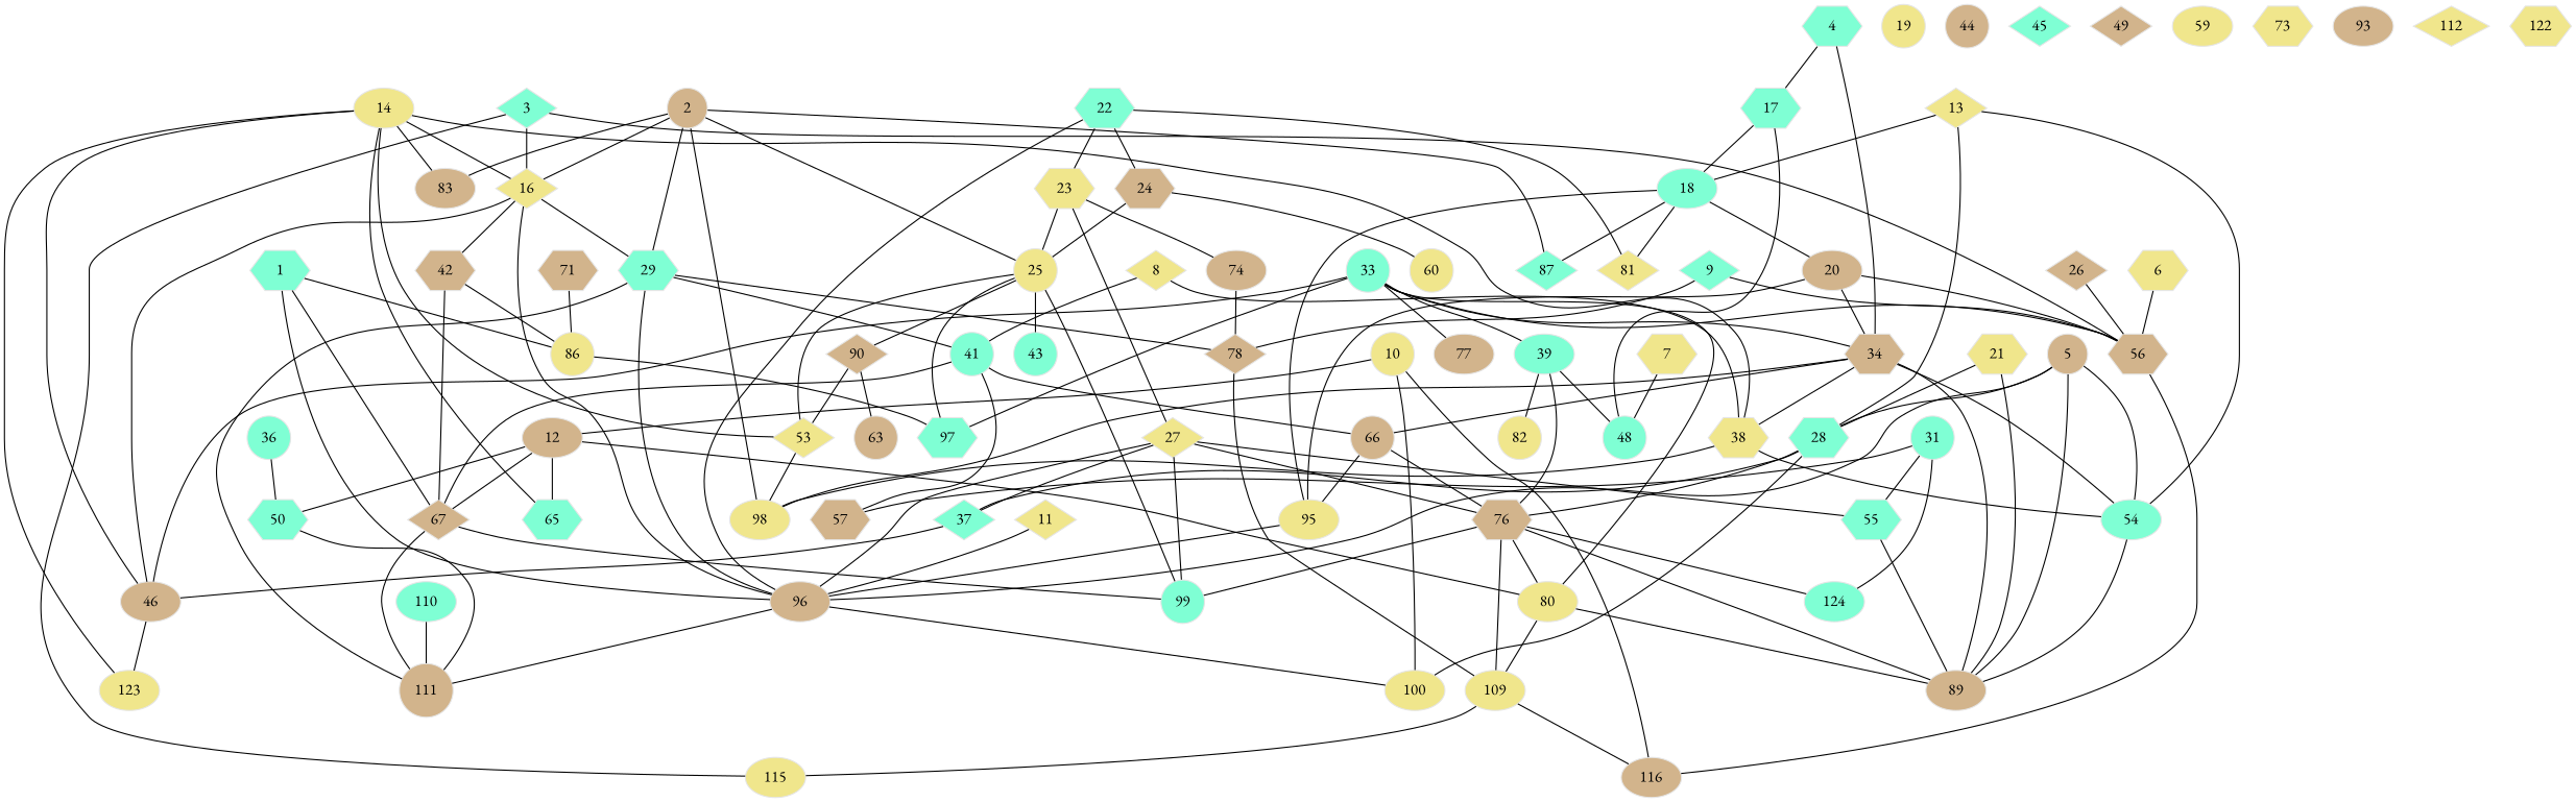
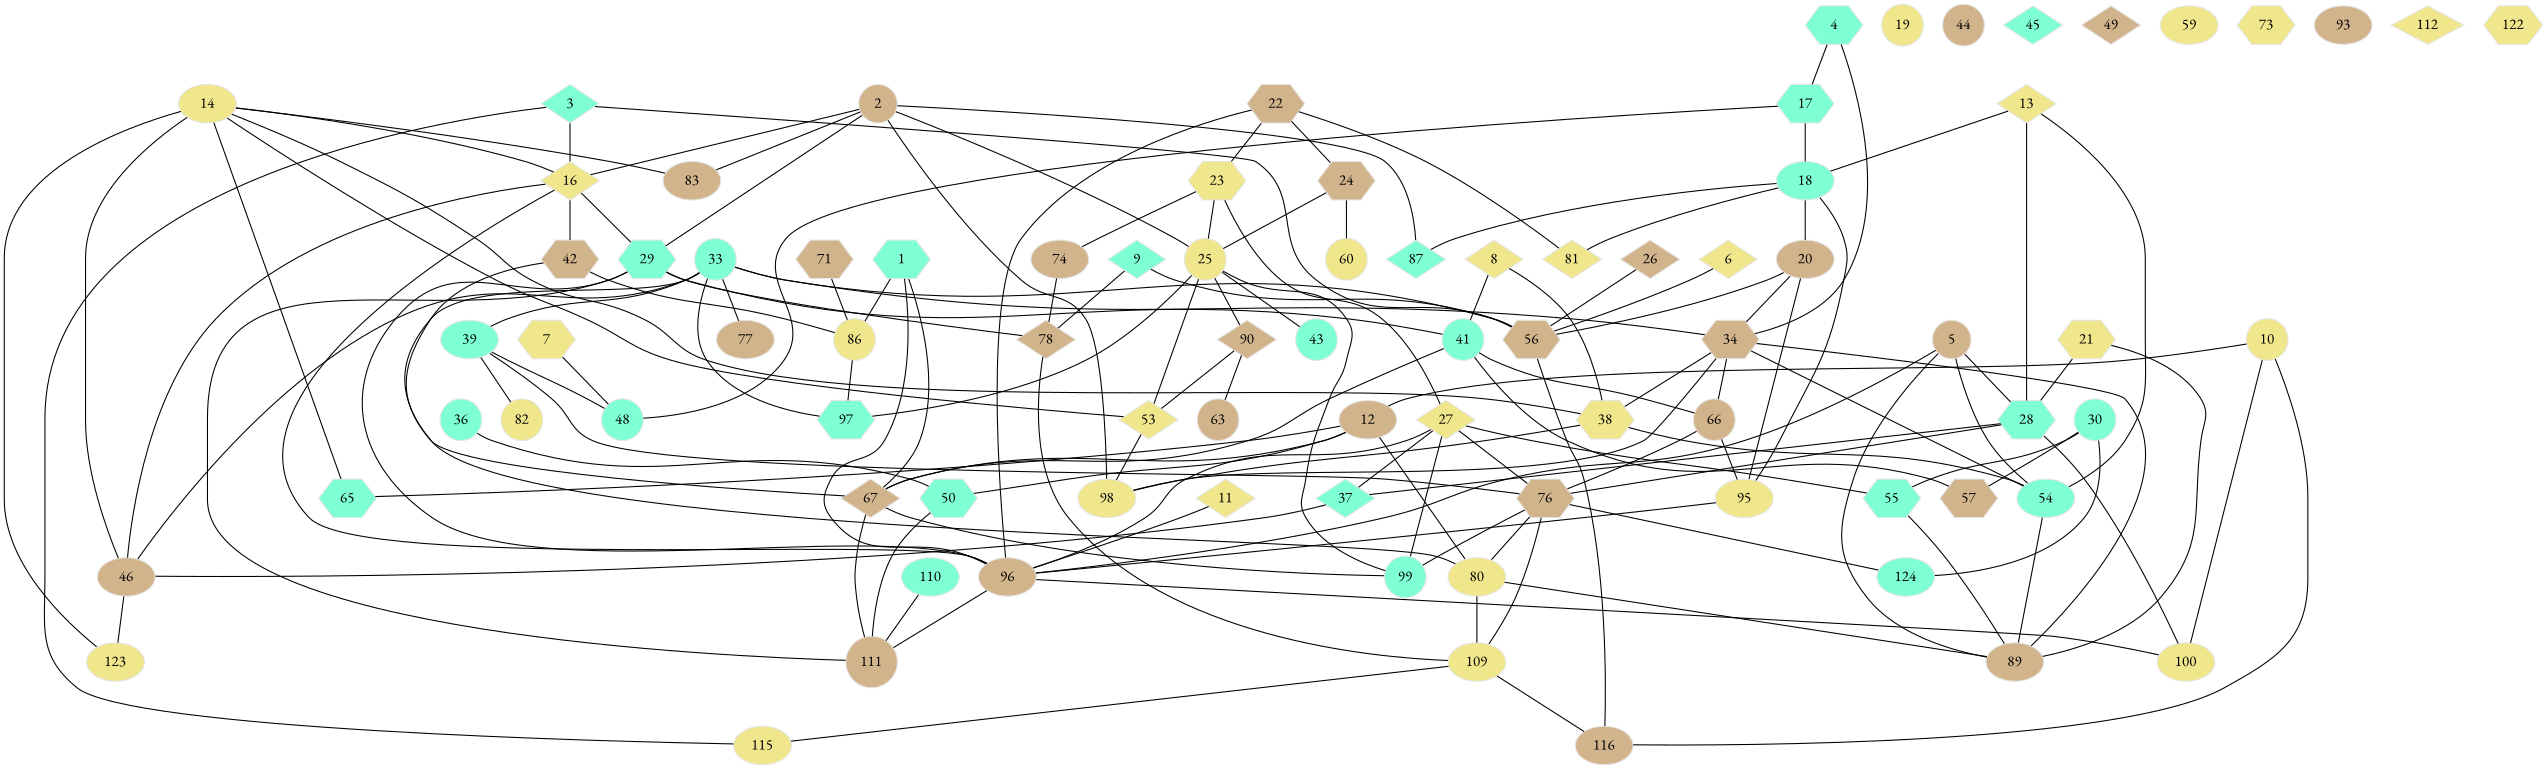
  graph {
    fontname="EB Garamond"
    node [color=gray90 fillcolor=khaki fontname="EB Garamond" shape=hexagon style=filled]
    edge [fontname="EB Garamond"]
    1 [fillcolor=aquamarine super="+117"]
    67 [fillcolor=tan shape=diamond super="+125"]
    86 [shape=circle super="+118"]
    96 [fillcolor=tan shape=ellipse super="+104"]
    99 [fillcolor=aquamarine shape=circle]
    111 [fillcolor=tan shape=circle super="+114"]
    97 [fillcolor=aquamarine]
    100 [shape=ellipse super="+102"]
    2 [fillcolor=tan shape=circle super="+32"]
    16 [shape=diamond super="+92"]
    25 [shape=circle super="+124"]
    29 [fillcolor=aquamarine super="+35"]
    83 [fillcolor=tan shape=ellipse]
    87 [fillcolor=aquamarine shape=diamond]
    98 [shape=ellipse]
    46 [fillcolor=tan shape=ellipse super="+106"]
    42 [fillcolor=tan super="+94"]
    53 [shape=diamond super="+85"]
    n19 [fillcolor=tan label=90 shape=diamond]
    43 [fillcolor=aquamarine shape=circle]
    41 [fillcolor=aquamarine shape=circle super="+62"]
    78 [fillcolor=tan shape=diamond super="+105"]
    39 [fillcolor=aquamarine shape=ellipse super="+68"]
    48 [fillcolor=aquamarine shape=circle]
    76 [fillcolor=tan super="+107"]
    82 [shape=circle]
    3 [fillcolor=aquamarine shape=diamond]
    56 [fillcolor=tan super="+126"]
    115 [shape=ellipse super="+120"]
    116 [fillcolor=tan shape=ellipse]
    17 [fillcolor=aquamarine super="+51"]
    18 [fillcolor=aquamarine shape=ellipse super="+70"]
    4 [fillcolor=aquamarine]
    34 [fillcolor=tan super="+64"]
    54 [fillcolor=aquamarine shape=ellipse]
    89 [fillcolor=tan shape=ellipse super="+91"]
    38 [super="+75"]
    66 [fillcolor=tan shape=circle super="+108"]
    28 [fillcolor=aquamarine super="+52"]
    37 [fillcolor=aquamarine shape=diamond]
    5 [fillcolor=tan shape=circle]
-   6
+   6 [shape=diamond]
    7 [super="+15"]
    8 [shape=diamond]
    57 [fillcolor=tan]
    9 [fillcolor=aquamarine shape=diamond]
    109 [shape=ellipse]
    12 [fillcolor=tan shape=ellipse super="+58"]
    50 [fillcolor=aquamarine super="+119"]
    65 [fillcolor=aquamarine super="+79"]
    80 [shape=ellipse super="+121"]
    10 [shape=circle]
    11 [shape=diamond]
    13 [shape=diamond super="+88"]
    20 [fillcolor=tan shape=ellipse super="+72"]
    81 [shape=diamond]
    95 [shape=ellipse]
    14 [shape=ellipse super="+90"]
    123 [shape=ellipse]
    19 [shape=circle]
    21
-   22 [fillcolor=aquamarine super="+101"]
+   22 [fillcolor=tan super="+101"]
    23 [super="+61"]
    24 [fillcolor=tan]
    27 [shape=diamond super="+30"]
    74 [fillcolor=tan shape=ellipse]
    60 [shape=circle super="+84"]
    55 [fillcolor=aquamarine super="+69"]
    63 [fillcolor=tan shape=circle super="+113"]
    26 [fillcolor=tan shape=diamond]
    n71 [fillcolor=aquamarine label=124 shape=ellipse]
-   31 [fillcolor=aquamarine shape=circle super="+47"]
+   31 [fillcolor=aquamarine shape=circle super="+47" label=30]
    33 [fillcolor=aquamarine shape=circle super="+103"]
    77 [fillcolor=tan shape=ellipse]
    36 [fillcolor=aquamarine shape=circle]
    44 [fillcolor=tan shape=circle]
    45 [fillcolor=aquamarine shape=diamond]
    49 [fillcolor=tan shape=diamond]
    59 [shape=ellipse]
    71 [fillcolor=tan]
    73
    93 [fillcolor=tan shape=ellipse]
    110 [fillcolor=aquamarine shape=ellipse]
    112 [shape=diamond]
    122
    1 -- 67
    1 -- 86
    1 -- 96
    67 -- 99
    67 -- 111
    86 -- 97
    96 -- 111
    96 -- 100
    2 -- 16
    2 -- 25
    2 -- 29
    2 -- 83
    2 -- 87
    2 -- 98
    16 -- 96
    16 -- 29
    16 -- 46
    16 -- 42 [weight=2]
    25 -- 99
    25 -- 97
    25 -- 53
    25 -- n19
    25 -- 43
    29 -- 96
    29 -- 111
    29 -- 41
    29 -- 78
    46 -- 123
    42 -- 67
    42 -- 86
    53 -- 98
    n19 -- 53
    n19 -- 63
    41 -- 67
    41 -- 66
    41 -- 57
    78 -- 109
    39 -- 48
    39 -- 76
    39 -- 82
    76 -- 99 [weight=2]
-   76 -- 89 [weight=2]
    76 -- 109
    76 -- 80
    76 -- n71
    3 -- 16
    3 -- 56
    3 -- 115
    56 -- 116
    17 -- 48
    17 -- 18
    18 -- 87
    18 -- 20
    18 -- 81
    18 -- 95
    4 -- 17
    4 -- 34
    34 -- 98
    34 -- 54
    34 -- 89
    34 -- 38
    34 -- 66
    54 -- 89
    38 -- 98
    38 -- 54
    66 -- 76 [weight=2]
    66 -- 95
    28 -- 100
    28 -- 76
    28 -- 37
    37 -- 46
    5 -- 96
    5 -- 54
    5 -- 89
    5 -- 28
    6 -- 56
    7 -- 48
    8 -- 41
    8 -- 38
    9 -- 78
    9 -- 56
    109 -- 115
    109 -- 116
    12 -- 67
    12 -- 50
    12 -- 65 [weight=2]
    12 -- 80
    50 -- 111
    80 -- 89
    80 -- 109
    10 -- 100
    10 -- 116
    10 -- 12
    11 -- 96
    13 -- 18
    13 -- 54
    13 -- 28
    20 -- 56
    20 -- 34
    20 -- 95
    95 -- 96
    14 -- 16
    14 -- 83
    14 -- 46
    14 -- 53
    14 -- 38
    14 -- 65
    14 -- 123
    21 -- 89
    21 -- 28
    22 -- 96
    22 -- 81
    22 -- 23
    22 -- 24
    23 -- 25
    23 -- 27
    23 -- 74
    24 -- 25 [weight=2]
    24 -- 60
    27 -- 96
    27 -- 99
    27 -- 76
    27 -- 37
    27 -- 55
    74 -- 78
    55 -- 89
    26 -- 56
    31 -- 57
    31 -- 55
    31 -- n71
    33 -- 97
    33 -- 46
    33 -- 39
    33 -- 56
    33 -- 34
    33 -- 80
    33 -- 77
    36 -- 50
    71 -- 86
    110 -- 111
  }
